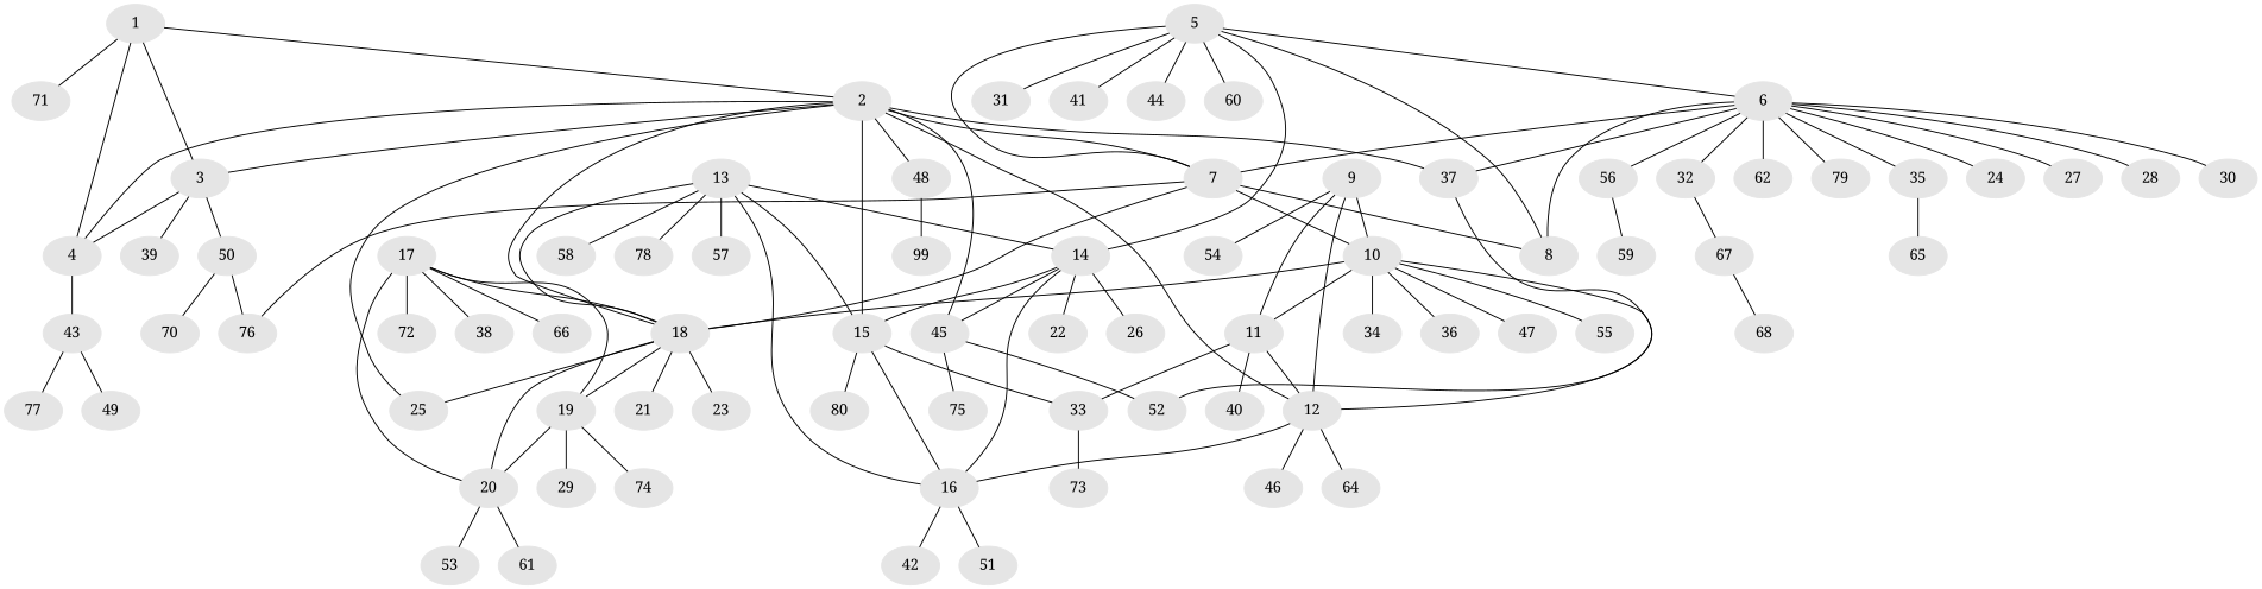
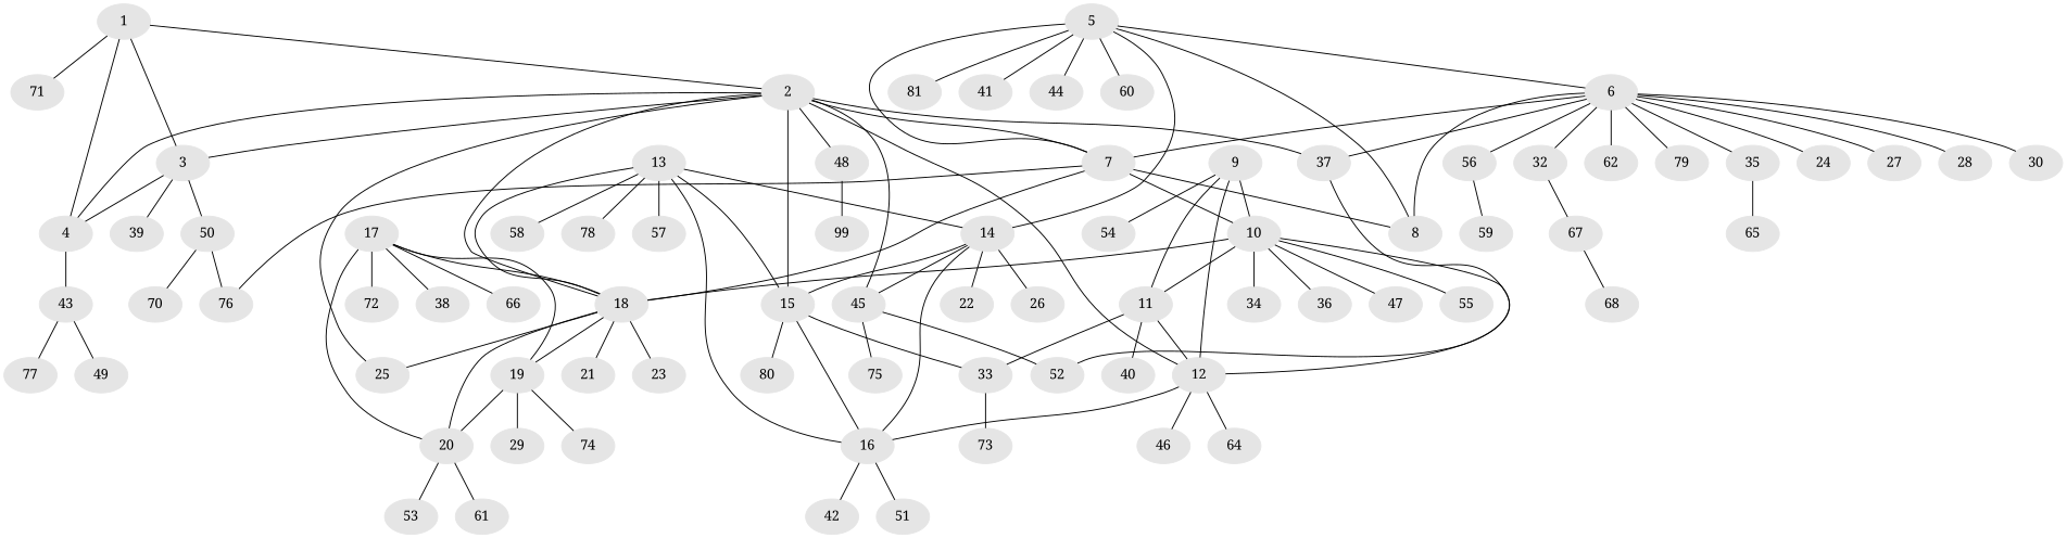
  graph {
    fontname="Noto Serif"
    node [color=gray90 fontname="Noto Serif" style=filled]
    edge [fontname="Noto Serif"]
    1
    2
    3
    4
    71
    7
    12
    15
    18
    25
    37
    45
    48
    39
    50
    43
    8
    10
    76
    16
    46
    64
    33
    80
    19
    20
    21
    23
    52
    75
    n31 [label=99]
    70
    49
    77
    5
    6
    14
-   31
+   31 [label=81]
    41
    44
    60
    24
    27
    28
    30
    32
    35
    56
    62
    79
    22
    26
    67
    65
    59
    11
    34
    36
    47
    55
    9
    54
    40
    73
    42
    51
    13
    57
    58
    78
    17
    38
    66
    72
    29
    74
    53
    61
    68
    1 -- 2
    1 -- 3
    1 -- 4
    1 -- 71
    2 -- 3
    2 -- 4
    2 -- 7
    2 -- 12
    2 -- 15
    2 -- 18
    2 -- 25
    2 -- 37
    2 -- 45
    2 -- 48
    3 -- 4
    3 -- 39
    3 -- 50
    4 -- 43
    7 -- 18
    7 -- 8
    7 -- 10
    7 -- 76
    12 -- 16
    12 -- 46
    12 -- 64
    15 -- 16
    15 -- 33
    15 -- 80
    18 -- 25
    18 -- 19
    18 -- 20
    18 -- 21
    18 -- 23
    37 -- 52
    45 -- 52
    45 -- 75
    48 -- n31
    50 -- 76
    50 -- 70
    43 -- 49
    43 -- 77
    10 -- 12
    10 -- 18
    10 -- 11
    10 -- 34
    10 -- 36
    10 -- 47
    10 -- 55
    16 -- 42
    16 -- 51
    33 -- 73
    19 -- 20
    19 -- 29
    19 -- 74
    20 -- 53
    20 -- 61
    5 -- 7
    5 -- 8
    5 -- 6
    5 -- 14
    5 -- 31
    5 -- 41
    5 -- 44
    5 -- 60
    6 -- 7
    6 -- 37
    6 -- 8
    6 -- 24
    6 -- 27
    6 -- 28
    6 -- 30
    6 -- 32
    6 -- 35
    6 -- 56
    6 -- 62
    6 -- 79
    14 -- 15
    14 -- 45
    14 -- 16
    14 -- 22
    14 -- 26
    32 -- 67
    35 -- 65
    56 -- 59
    67 -- 68
    11 -- 12
    11 -- 33
    11 -- 40
    9 -- 12
    9 -- 10
    9 -- 11
    9 -- 54
    13 -- 15
    13 -- 18
    13 -- 16
    13 -- 14
    13 -- 57
    13 -- 58
    13 -- 78
    17 -- 18
    17 -- 19
    17 -- 20
    17 -- 38
    17 -- 66
    17 -- 72
  }
